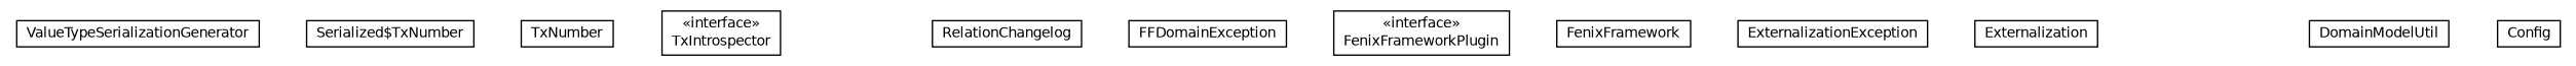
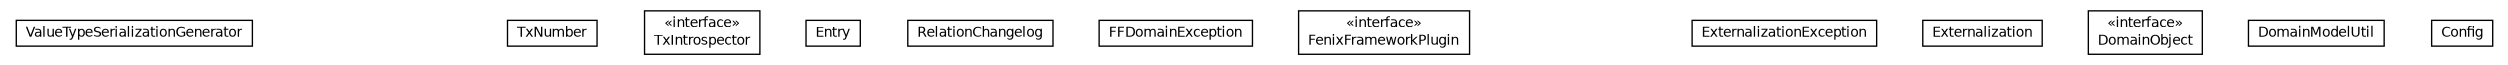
  digraph {
    nodesep=0.25
    ranksep=0.5
    node [fontcolor=black fontname=Helvetica fontsize=10.0 shape=plaintext]
    n1 [label=<<table title="pt.ist.fenixframework.ValueTypeSerializationGenerator" border="0" cellborder="1" cellspacing="0" cellpadding="2" port="p" href="./ValueTypeSerializationGenerator.html"> 		<tr><td><table border="0" cellspacing="0" cellpadding="1"> <tr><td align="center" balign="center"> ValueTypeSerializationGenerator </td></tr> 		</table></td></tr> 		</table>>]
-   n2 [label=<<table title="pt.ist.fenixframework.ValueTypeSerializationGenerator.Serialized$TxNumber" border="0" cellborder="1" cellspacing="0" cellpadding="2" port="p" href="./ValueTypeSerializationGenerator.Serialized$TxNumber.html"> 		<tr><td><table border="0" cellspacing="0" cellpadding="1"> <tr><td align="center" balign="center"> Serialized$TxNumber </td></tr> 		</table></td></tr> 		</table>>]
    n3 [label=<<table title="pt.ist.fenixframework.TxNumber" border="0" cellborder="1" cellspacing="0" cellpadding="2" port="p" href="./TxNumber.html"> 		<tr><td><table border="0" cellspacing="0" cellpadding="1"> <tr><td align="center" balign="center"> TxNumber </td></tr> 		</table></td></tr> 		</table>>]
    n4 [label=<<table title="pt.ist.fenixframework.TxIntrospector" border="0" cellborder="1" cellspacing="0" cellpadding="2" port="p" href="./TxIntrospector.html"> 		<tr><td><table border="0" cellspacing="0" cellpadding="1"> <tr><td align="center" balign="center"> &#171;interface&#187; </td></tr> <tr><td align="center" balign="center"> TxIntrospector </td></tr> 		</table></td></tr> 		</table>>]
+   n5 [label=<<table title="pt.ist.fenixframework.TxIntrospector.Entry" border="0" cellborder="1" cellspacing="0" cellpadding="2" port="p" href="./TxIntrospector.Entry.html"> 		<tr><td><table border="0" cellspacing="0" cellpadding="1"> <tr><td align="center" balign="center"> Entry </td></tr> 		</table></td></tr> 		</table>>]
    n6 [label=<<table title="pt.ist.fenixframework.TxIntrospector.RelationChangelog" border="0" cellborder="1" cellspacing="0" cellpadding="2" port="p" href="./TxIntrospector.RelationChangelog.html"> 		<tr><td><table border="0" cellspacing="0" cellpadding="1"> <tr><td align="center" balign="center"> RelationChangelog </td></tr> 		</table></td></tr> 		</table>>]
    n7 [label=<<table title="pt.ist.fenixframework.FFDomainException" border="0" cellborder="1" cellspacing="0" cellpadding="2" port="p" href="./FFDomainException.html"> 		<tr><td><table border="0" cellspacing="0" cellpadding="1"> <tr><td align="center" balign="center"> FFDomainException </td></tr> 		</table></td></tr> 		</table>>]
    n8 [label=<<table title="pt.ist.fenixframework.FenixFrameworkPlugin" border="0" cellborder="1" cellspacing="0" cellpadding="2" port="p" href="./FenixFrameworkPlugin.html"> 		<tr><td><table border="0" cellspacing="0" cellpadding="1"> <tr><td align="center" balign="center"> &#171;interface&#187; </td></tr> <tr><td align="center" balign="center"> FenixFrameworkPlugin </td></tr> 		</table></td></tr> 		</table>>]
-   n9 [label=<<table title="pt.ist.fenixframework.FenixFramework" border="0" cellborder="1" cellspacing="0" cellpadding="2" port="p" href="./FenixFramework.html"> 		<tr><td><table border="0" cellspacing="0" cellpadding="1"> <tr><td align="center" balign="center"> FenixFramework </td></tr> 		</table></td></tr> 		</table>>]
    n10 [label=<<table title="pt.ist.fenixframework.ExternalizationException" border="0" cellborder="1" cellspacing="0" cellpadding="2" port="p" href="./ExternalizationException.html"> 		<tr><td><table border="0" cellspacing="0" cellpadding="1"> <tr><td align="center" balign="center"> ExternalizationException </td></tr> 		</table></td></tr> 		</table>>]
    n11 [label=<<table title="pt.ist.fenixframework.Externalization" border="0" cellborder="1" cellspacing="0" cellpadding="2" port="p" href="./Externalization.html"> 		<tr><td><table border="0" cellspacing="0" cellpadding="1"> <tr><td align="center" balign="center"> Externalization </td></tr> 		</table></td></tr> 		</table>>]
+   n12 [label=<<table title="pt.ist.fenixframework.DomainObject" border="0" cellborder="1" cellspacing="0" cellpadding="2" port="p" href="./DomainObject.html"> 		<tr><td><table border="0" cellspacing="0" cellpadding="1"> <tr><td align="center" balign="center"> &#171;interface&#187; </td></tr> <tr><td align="center" balign="center"> DomainObject </td></tr> 		</table></td></tr> 		</table>>]
    n13 [label=<<table title="pt.ist.fenixframework.DomainModelUtil" border="0" cellborder="1" cellspacing="0" cellpadding="2" port="p" href="./DomainModelUtil.html"> 		<tr><td><table border="0" cellspacing="0" cellpadding="1"> <tr><td align="center" balign="center"> DomainModelUtil </td></tr> 		</table></td></tr> 		</table>>]
    n14 [label=<<table title="pt.ist.fenixframework.Config" border="0" cellborder="1" cellspacing="0" cellpadding="2" port="p" href="./Config.html"> 		<tr><td><table border="0" cellspacing="0" cellpadding="1"> <tr><td align="center" balign="center"> Config </td></tr> 		</table></td></tr> 		</table>>]
  }
